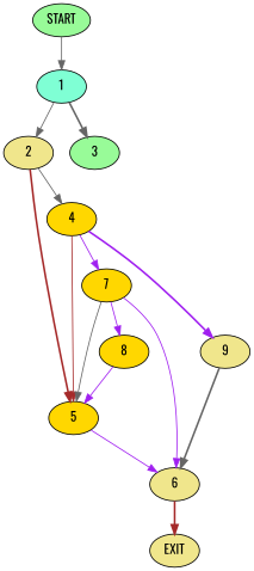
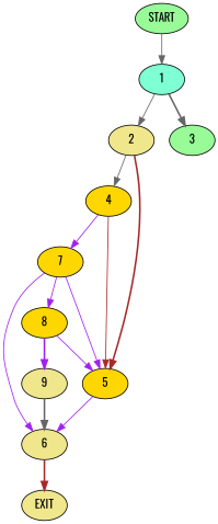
  digraph {
    fontname=Oswald
    node [fillcolor=khaki fontname=Oswald style=filled]
    edge [color=gray40 fontname=Oswald style=solid]
    n1 [fillcolor=palegreen label=START]
    1 [fillcolor=aquamarine]
    2
    3 [fillcolor=palegreen]
    n5 [label=EXIT]
    4 [fillcolor=gold]
    5 [fillcolor=gold]
    7 [fillcolor=gold]
    6
    8 [fillcolor=gold]
    9
    n1 -> 1
    1 -> 2
    1 -> 3 [style=bold]
    2 -> 4
    2 -> 5 [color=brown style=bold]
    4 -> 5 [color=brown]
    4 -> 7 [color=purple]
    5 -> 6 [color=purple]
-   7 -> 5
+   7 -> 5 [color=purple]
    7 -> 6 [color=purple]
    7 -> 8 [color=purple]
    6 -> n5 [color=brown style=bold]
    8 -> 5 [color=purple]
-   4 -> 9 [color=purple style=bold]
+   8 -> 9 [color=purple style=bold]
    9 -> 6 [style=bold]
  }
